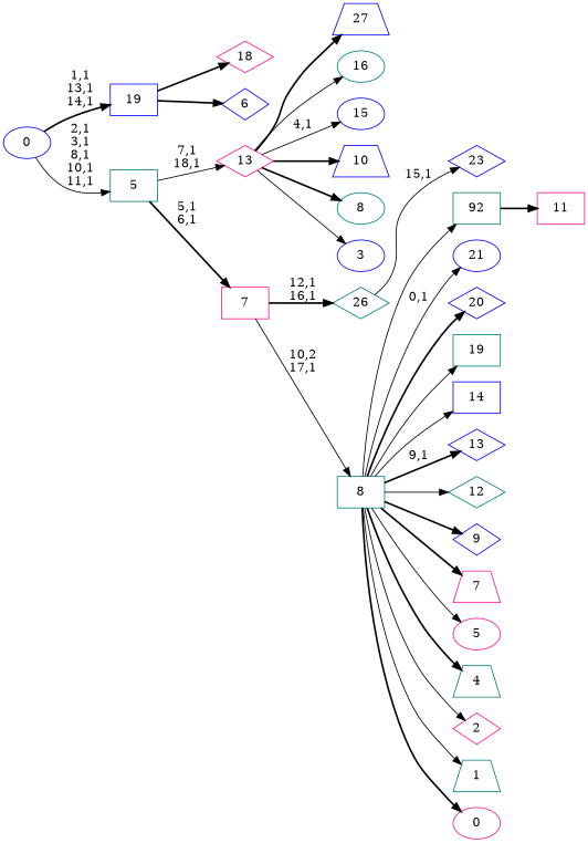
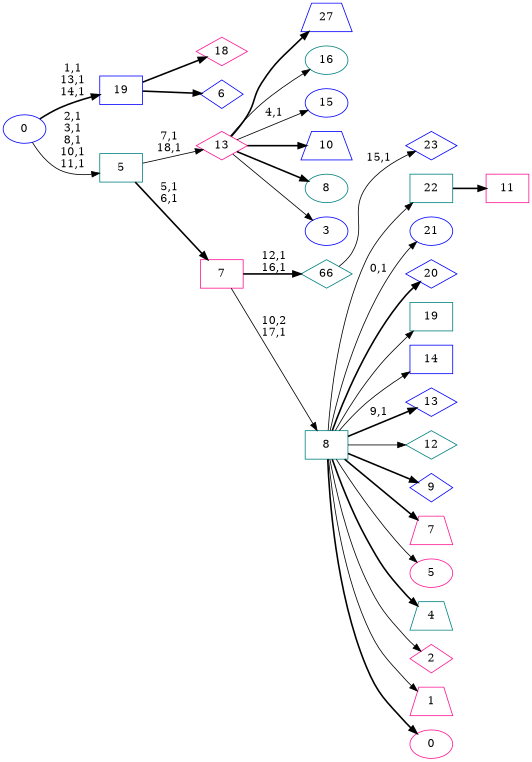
  digraph {
    rankdir=LR
    node [color=blue shape=diamond]
    edge [style=bold]
    n1 [label=23]
-   n2 [color=teal label=92 shape=box]
+   n2 [color=teal label=22 shape=box]
    n3 [color=deeppink label=11 shape=box]
    n4 [label=21 shape=ellipse]
    n5 [label=20]
    n6 [color=teal label=19 shape=box]
    n7 [color=deeppink label=18]
    n8 [label=27 shape=trapezium]
    n9 [color=teal label=16 shape=ellipse]
    n10 [label=15 shape=ellipse]
    n11 [label=14 shape=box]
    n12 [label=13]
    n13 [color=teal label=12]
-   26 [color=teal]
+   26 [color=teal label=66]
    n15 [label=10 shape=trapezium]
    n16 [label=9]
    n17 [color=teal label=8 shape=ellipse]
    n18 [color=deeppink label=7 shape=trapezium]
    n19 [label=6]
    19 [shape=box]
    n21 [color=deeppink label=5 shape=ellipse]
    n22 [color=teal label=4 shape=trapezium]
    n23 [label=3 shape=ellipse]
    13 [color=deeppink]
    n25 [color=deeppink label=2]
-   n26 [color=teal label=1 shape=trapezium]
+   n26 [color=deeppink label=1 shape=trapezium]
    n27 [color=deeppink label=0 shape=ellipse]
    8 [color=teal shape=box]
    7 [color=deeppink shape=box]
    5 [color=teal shape=box]
    0 [shape=ellipse]
    n2 -> n3
    26 -> n1 [label="15,1" style=solid]
    19 -> n7
    19 -> n19
    13 -> n8
    13 -> n9 [style=solid]
    13 -> n10 [label="4,1" style=solid]
    13 -> n15
    13 -> n17
    13 -> n23 [style=solid]
    8 -> n2 [style=solid]
    8 -> n4 [label="0,1" style=solid]
    8 -> n5
    8 -> n6 [style=solid]
    8 -> n11 [style=solid]
    8 -> n12 [label="9,1"]
    8 -> n13 [style=solid]
    8 -> n16
    8 -> n18
    8 -> n21 [style=solid]
    8 -> n22
    8 -> n25 [style=solid]
    8 -> n26 [style=solid]
    8 -> n27
    7 -> 26 [label="12,1\n16,1"]
    7 -> 8 [label="10,2\n17,1" style=solid]
    5 -> 13 [label="7,1\n18,1" style=solid]
    5 -> 7 [label="5,1\n6,1"]
    0 -> 19 [label="1,1\n13,1\n14,1"]
    0 -> 5 [label="2,1\n3,1\n8,1\n10,1\n11,1" style=solid]
  }
